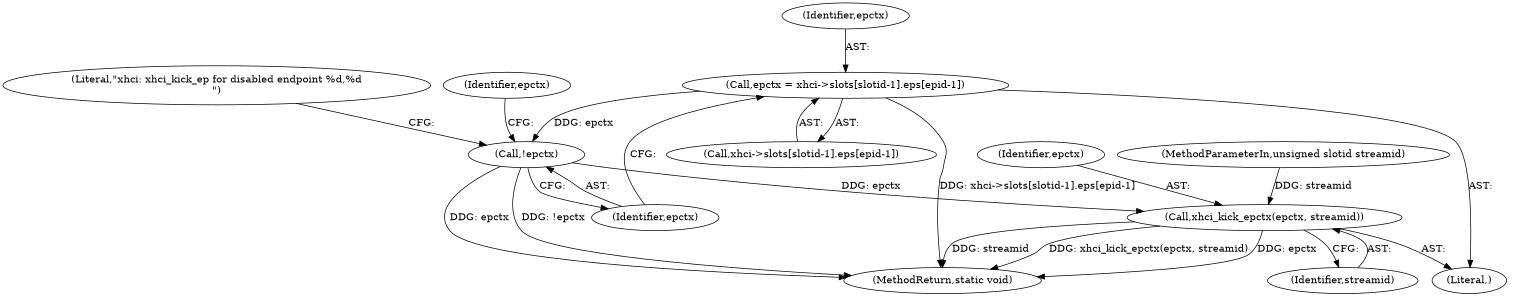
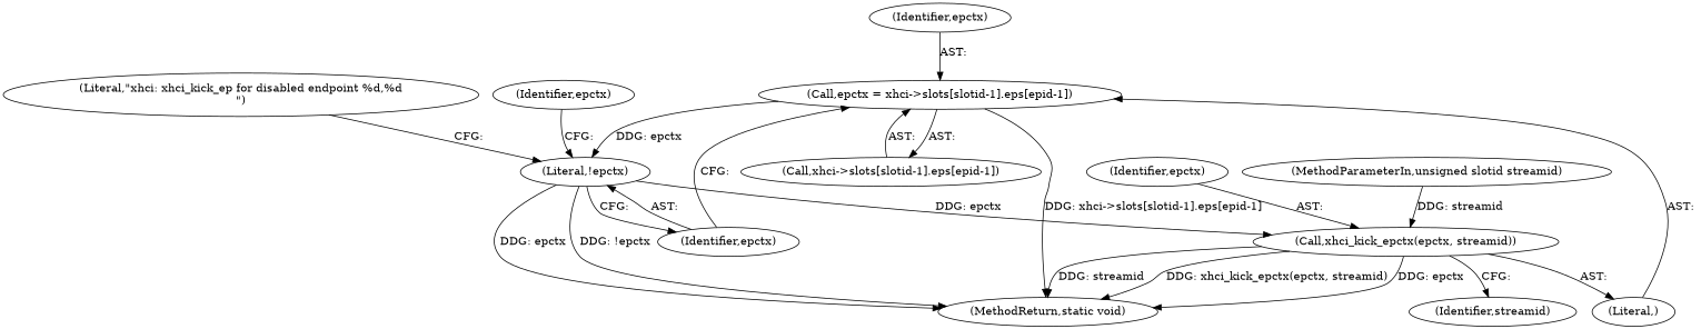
  digraph {
    n1 [label="(Call,epctx = xhci->slots[slotid-1].eps[epid-1])"]
-   n2 [label="(Call,!epctx)"]
+   n2 [label="(Literal,!epctx)"]
    n3 [label="(Call,xhci->slots[slotid-1].eps[epid-1])"]
    n4 [label="(MethodReturn,static void)"]
    n5 [label="(Literal,)"]
    n6 [label="(Call,xhci_kick_epctx(epctx, streamid))"]
    n7 [label="(Identifier,epctx)"]
    n8 [label="(Identifier,streamid)"]
    n9 [label="(Identifier,epctx)"]
    n10 [label="(Literal,\"xhci: xhci_kick_ep for disabled endpoint %d,%d\n\")"]
    n11 [label="(MethodParameterIn,unsigned slotid streamid)"]
    n12 [label="(Identifier,epctx)"]
    n13 [label="(Identifier,epctx)"]
    n1 -> n2 [label="DDG: epctx"]
    n1 -> n3 [label="AST: "]
    n1 -> n4 [label="DDG: xhci->slots[slotid-1].eps[epid-1]"]
-   n1 -> n5 [label="AST: "]
+   n5 -> n1 [label="AST: "]
    n2 -> n4 [label="DDG: !epctx"]
    n2 -> n4 [label="DDG: epctx"]
    n2 -> n6 [label="DDG: epctx"]
    n2 -> n7 [label="CFG: "]
    n3 -> n1 [label="AST: "]
    n6 -> n4 [label="DDG: xhci_kick_epctx(epctx, streamid)"]
    n6 -> n4 [label="DDG: epctx"]
    n6 -> n4 [label="DDG: streamid"]
    n6 -> n5 [label="AST: "]
    n6 -> n8 [label="CFG: "]
    n7 -> n1 [label="CFG: "]
    n7 -> n2 [label="AST: "]
-   n8 -> n6 [label="AST: "]
    n9 -> n6 [label="AST: "]
    n10 -> n2 [label="CFG: "]
    n11 -> n6 [label="DDG: streamid"]
    n12 -> n1 [label="AST: "]
    n13 -> n2 [label="CFG: "]
  }
